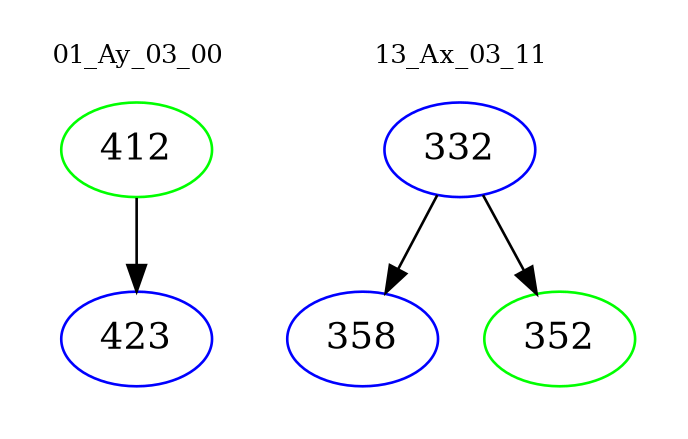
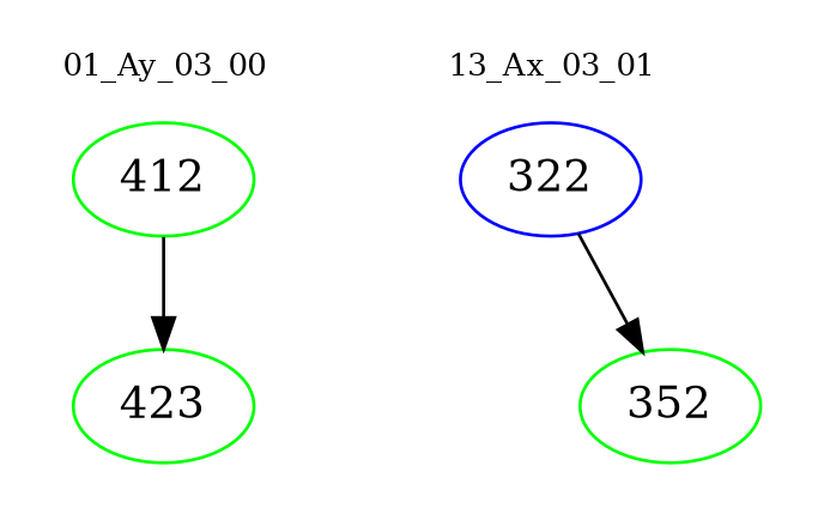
  digraph {
    node [color=green]
    edge [color=black]
    n1 [label=412]
-   n2 [color=blue label=423]
-   n3 [color=blue label=332]
-   n4 [color=blue label=358]
+   n2 [label=423]
+   n3 [color=blue label=322]
    n5 [label=352]
    subgraph cluster_1 {
      color=white
      fontsize=10
      label="01_Ay_03_00"
      n1
      n2
    }
    subgraph cluster_2 {
      color=white
      fontsize=10
-     label="13_Ax_03_11"
+     label="13_Ax_03_01"
      n3
-     n4
      n5
    }
    n1 -> n2
-   n3 -> n4
    n3 -> n5
  }
